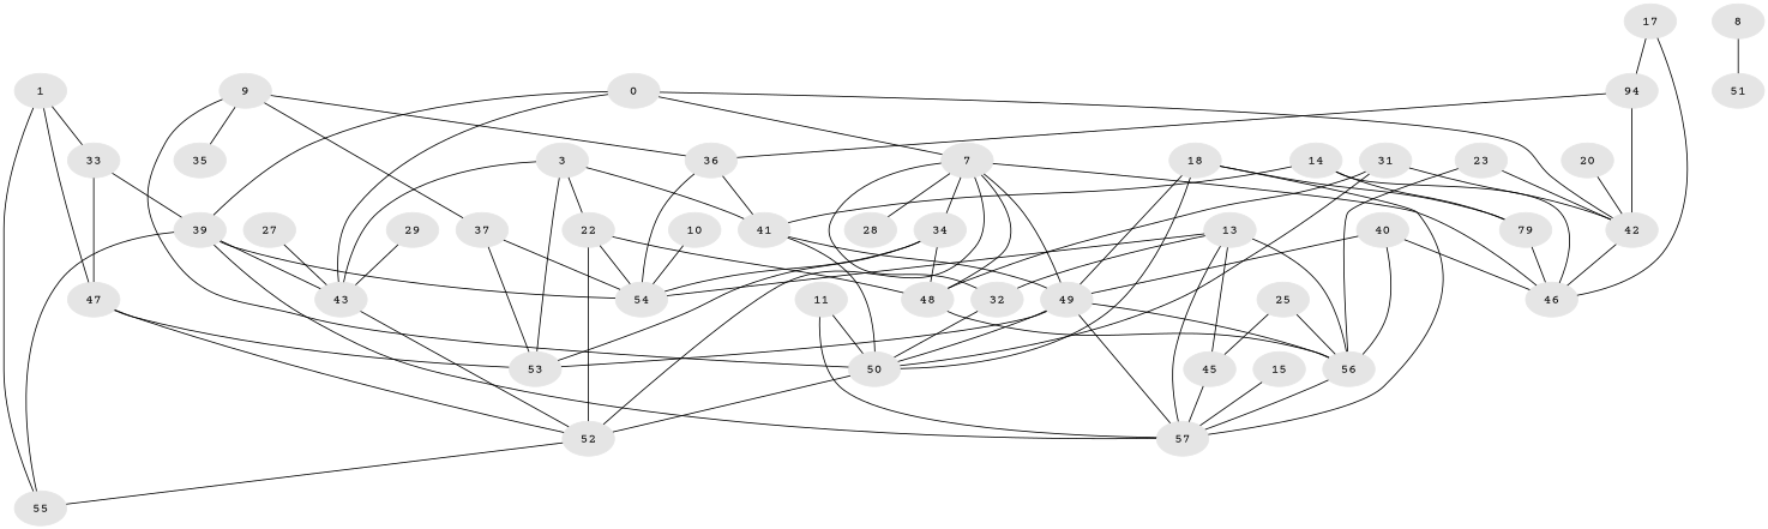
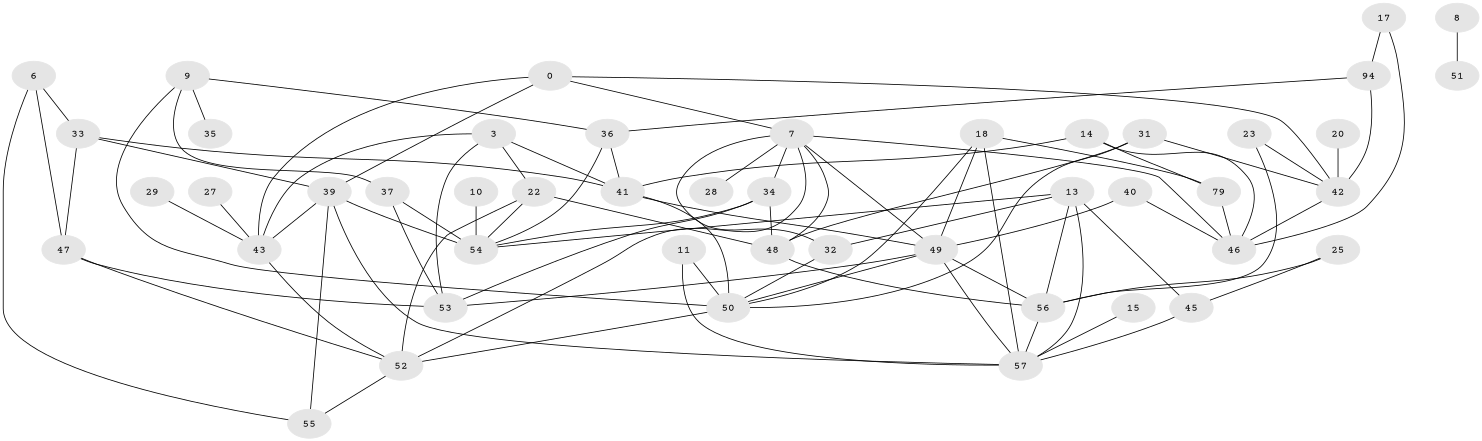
  graph {
    fontname="Courier Prime"
    node [color=gray90 fontname="Courier Prime" style=filled]
    edge [fontname="Courier Prime" weight=1.0]
    n1 [label=0]
    7
    39
    42
    43
    28
    32
    34
    46
    48
    49
    52
    55
    54
    57
    3
    22
    41
    53
    50
-   6 [label=1]
+   6
    33
    47
    56
    8
    51
    9
    35
    36
    37
    10
    11
    13
    45
    14
    n36 [label=79]
    15
    17
    n39 [label=94]
    18
    20
    23
    25
    27
    29
    31
    40
    n1 -- 7
    n1 -- 39
    n1 -- 42
    n1 -- 43
    7 -- 28
    7 -- 32
    7 -- 34
    7 -- 46
    7 -- 48
    7 -- 49
    7 -- 52
    39 -- 43
    39 -- 55
    39 -- 54 [weight=3.0]
    39 -- 57
    42 -- 46
    43 -- 52
    32 -- 50
    34 -- 48
    34 -- 54
    34 -- 53
    48 -- 56
    49 -- 57
    49 -- 53
    49 -- 50
    49 -- 56
    52 -- 55
    3 -- 43
    3 -- 22
    3 -- 41
    3 -- 53
    22 -- 48
    22 -- 52
    22 -- 54
    41 -- 49
    41 -- 50
    50 -- 52 [weight=2.0]
    6 -- 55
    6 -- 33
    6 -- 47
    33 -- 39
+   33 -- 41
    33 -- 47
    47 -- 52
    47 -- 53
    56 -- 57
    8 -- 51
    9 -- 50
    9 -- 35
    9 -- 36
    9 -- 37
    36 -- 54
    36 -- 41
    37 -- 54
    37 -- 53
    10 -- 54
    11 -- 57
    11 -- 50
    13 -- 32
    13 -- 54
    13 -- 57
    13 -- 56
    13 -- 45
    45 -- 57
    14 -- 46
    14 -- 41
    14 -- n36
    n36 -- 46
    15 -- 57
    17 -- 46
    17 -- n39
    n39 -- 42
    n39 -- 36
    18 -- 49
    18 -- 57
    18 -- 50
    18 -- n36
    20 -- 42
    23 -- 42 [weight=2.0]
    23 -- 56
    25 -- 56
    25 -- 45
    27 -- 43
    29 -- 43
    31 -- 42
    31 -- 48
    31 -- 50
    40 -- 46
    40 -- 49
-   40 -- 56
  }
